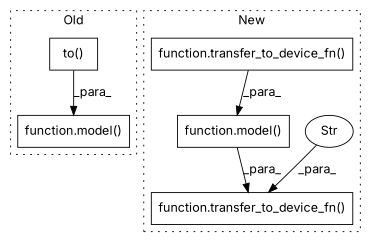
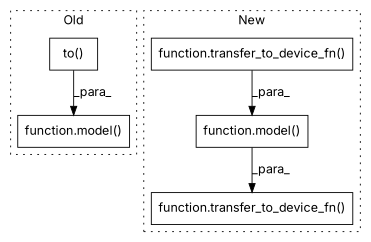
  digraph {
    fontname=Inter
    node [a=75 l="6,1" shape=box fontname=Inter]
    edge [fontname=Inter]
    n1 [label="function.model()" s="2221,2257"]
    n2 [l=30 label="to()" s=2227]
    n3 [l="35,11" label="function.transfer_to_device_fn()" s="2523,2627"]
-   n4 [a=66 l=5 label=Str s=2622 shape=ellipse]
    n5 [label="function.model()" s="2558,2607"]
    n6 [l="22,1" label="function.transfer_to_device_fn()" s="2564,2606"]
    subgraph cluster_1 {
      label=Old
      style=dotted
      n1
      n2
    }
    subgraph cluster_2 {
      label=New
      style=dotted
      n3
-     n4
      n5
      n6
    }
    n2 -> n1 [label=_para_]
-   n4 -> n3 [label=_para_]
    n5 -> n3 [label=_para_]
    n6 -> n5 [label=_para_]
  }
